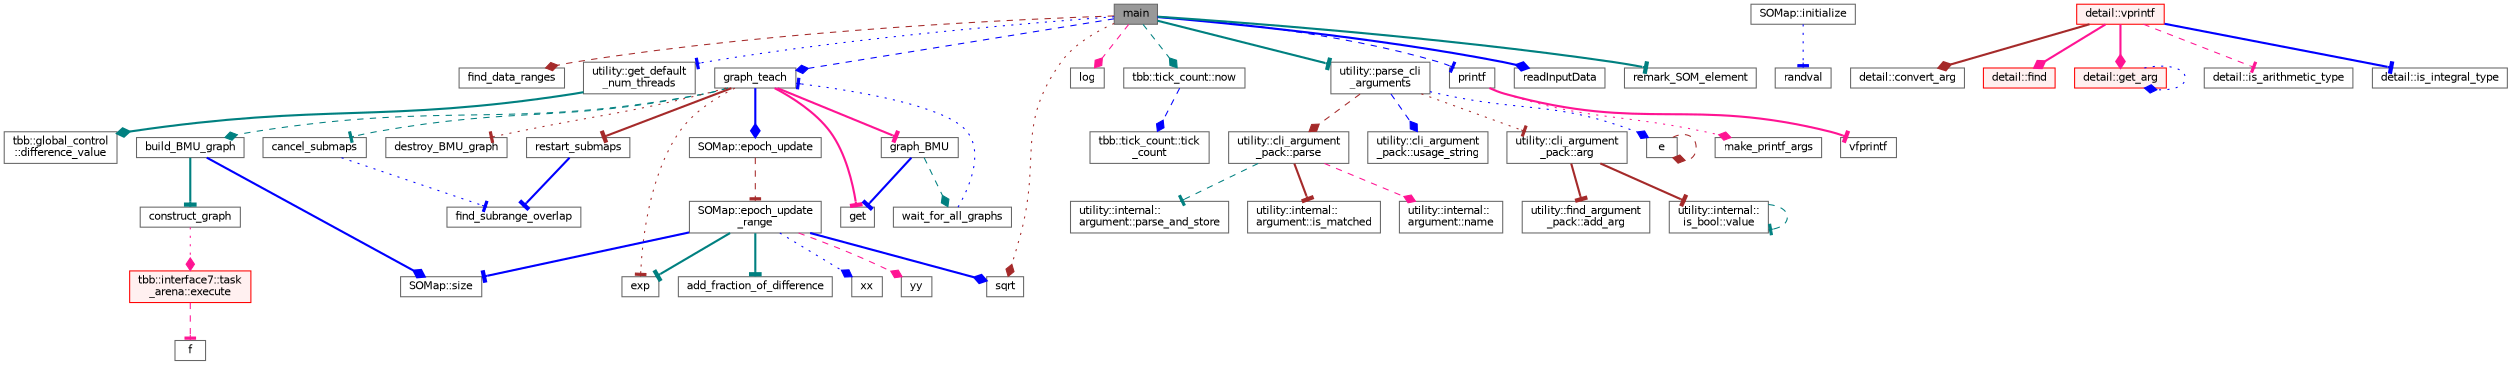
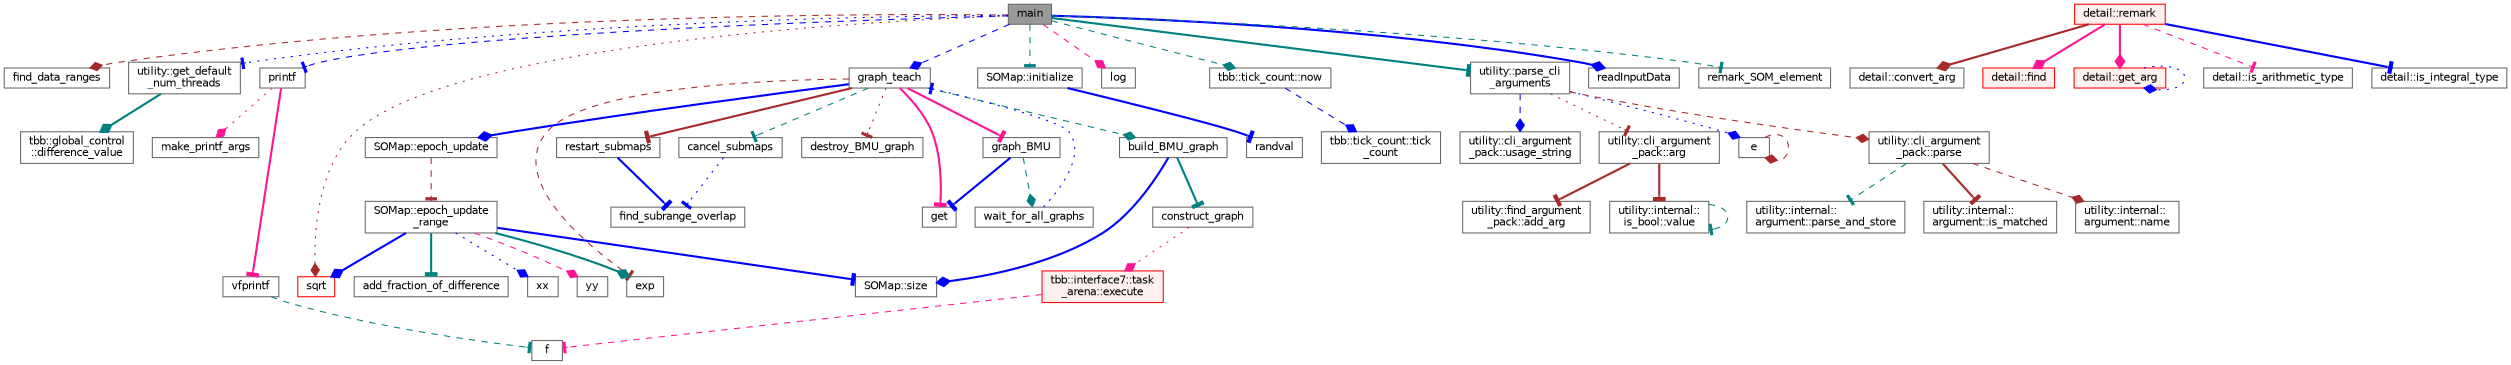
  digraph {
    rankdir=TB
    node [color=grey40 fillcolor=white fontname=Helvetica fontsize=10 shape=box style=filled]
    edge [arrowhead=tee color=blue fontname=Helvetica fontsize=10 labelfontname=Helvetica labelfontsize=10 style=bold]
    n1 [color=gray40 fillcolor=grey60 fontcolor=black height=0.2 label=main width=0.4]
    n2 [height=0.2 label=find_data_ranges width=0.4]
    n3 [height=0.2 label="utility::get_default\l_num_threads" width=0.4]
    n4 [height=0.2 label=graph_teach width=0.4]
-   n5 [height=0.2 label=sqrt width=0.4]
+   n5 [color=red height=0.2 label=sqrt width=0.4]
    n6 [height=0.2 label="SOMap::initialize" width=0.4]
    n7 [height=0.2 label=log width=0.4]
    n8 [height=0.2 label="tbb::tick_count::now" width=0.4]
    n9 [height=0.2 label="utility::parse_cli\l_arguments" width=0.4]
    n10 [height=0.2 label=printf width=0.4]
    n11 [height=0.2 label=readInputData width=0.4]
    n12 [height=0.2 label=remark_SOM_element width=0.4]
    n13 [height=0.2 label="tbb::global_control\l::difference_value" width=0.4]
    n14 [height=0.2 label=build_BMU_graph width=0.4]
    n15 [height=0.2 label=cancel_submaps width=0.4]
    n16 [height=0.2 label=destroy_BMU_graph width=0.4]
    n17 [height=0.2 label="SOMap::epoch_update" width=0.4]
    n18 [height=0.2 label=exp width=0.4]
    n19 [height=0.2 label=get width=0.4]
    n20 [height=0.2 label=graph_BMU width=0.4]
    n21 [height=0.2 label=restart_submaps width=0.4]
    n22 [height=0.2 label=randval width=0.4]
    n23 [height=0.2 label="tbb::tick_count::tick\l_count" width=0.4]
    n24 [height=0.2 label="utility::cli_argument\l_pack::arg" width=0.4]
    n25 [height=0.2 label=e width=0.4]
    n26 [height=0.2 label="utility::cli_argument\l_pack::parse" width=0.4]
    n27 [height=0.2 label="utility::cli_argument\l_pack::usage_string" width=0.4]
    n28 [height=0.2 label=make_printf_args width=0.4]
    n29 [height=0.2 label=vfprintf width=0.4]
    n30 [height=0.2 label=construct_graph width=0.4]
    n31 [height=0.2 label="SOMap::size" width=0.4]
    n32 [height=0.2 label=find_subrange_overlap width=0.4]
    n33 [height=0.2 label="SOMap::epoch_update\l_range" width=0.4]
    n34 [height=0.2 label=wait_for_all_graphs width=0.4]
    n35 [color=red fillcolor="#FFF0F0" height=0.2 label="tbb::interface7::task\l_arena::execute" width=0.4]
    n36 [height=0.2 label=f width=0.4]
    n37 [height=0.2 label=add_fraction_of_difference width=0.4]
    n38 [height=0.2 label=xx width=0.4]
    n39 [height=0.2 label=yy width=0.4]
    n40 [height=0.2 label="utility::find_argument\l_pack::add_arg" width=0.4]
    n41 [height=0.2 label="utility::internal::\lis_bool::value" width=0.4]
    n42 [height=0.2 label="utility::internal::\largument::is_matched" width=0.4]
    n43 [height=0.2 label="utility::internal::\largument::name" width=0.4]
    n44 [height=0.2 label="utility::internal::\largument::parse_and_store" width=0.4]
-   n45 [color=red fillcolor="#FFF0F0" height=0.2 label="detail::vprintf" width=0.4]
+   n45 [color=red fillcolor="#FFF0F0" height=0.2 label="detail::remark" width=0.4]
    n46 [height=0.2 label="detail::convert_arg" width=0.4]
    n47 [color=red fillcolor="#FFF0F0" height=0.2 label="detail::find" width=0.4]
    n48 [color=red fillcolor="#FFF0F0" height=0.2 label="detail::get_arg" width=0.4]
    n49 [height=0.2 label="detail::is_arithmetic_type" width=0.4]
    n50 [height=0.2 label="detail::is_integral_type" width=0.4]
    n1 -> n2 [arrowhead=diamond color=brown style=dashed]
    n1 -> n3 [style=dotted]
    n1 -> n4 [arrowhead=diamond style=dashed]
    n1 -> n5 [arrowhead=diamond color=brown style=dotted]
+   n1 -> n6 [color=teal style=dashed]
    n1 -> n7 [arrowhead=diamond color=deeppink style=dashed]
    n1 -> n8 [arrowhead=diamond color=teal style=dashed]
    n1 -> n9 [color=teal]
    n1 -> n10 [style=dashed]
    n1 -> n11 [arrowhead=diamond]
-   n1 -> n12 [color=teal]
+   n1 -> n12 [color=teal style=dashed]
    n3 -> n13 [arrowhead=diamond color=teal]
    n4 -> n14 [arrowhead=diamond color=teal style=dashed]
    n4 -> n15 [color=teal style=dashed]
    n4 -> n16 [color=brown style=dotted]
    n4 -> n17 [arrowhead=diamond]
-   n4 -> n18 [color=brown style=dotted]
+   n4 -> n18 [color=brown style=dashed]
    n4 -> n19 [color=deeppink]
    n4 -> n20 [color=deeppink]
    n4 -> n21 [color=brown]
-   n6 -> n22 [style=dotted]
+   n6 -> n22
    n8 -> n23 [arrowhead=diamond style=dashed]
    n9 -> n24 [color=brown style=dotted]
    n9 -> n25 [arrowhead=diamond style=dotted]
    n9 -> n26 [arrowhead=diamond color=brown style=dashed]
    n9 -> n27 [arrowhead=diamond style=dashed]
    n10 -> n28 [arrowhead=diamond color=deeppink style=dotted]
    n10 -> n29 [color=deeppink]
    n14 -> n30 [color=teal]
    n14 -> n31 [arrowhead=diamond]
    n15 -> n32 [style=dotted]
    n17 -> n33 [color=brown style=dashed]
    n20 -> n19
    n20 -> n34 [arrowhead=diamond color=teal style=dashed]
    n21 -> n32
    n24 -> n40 [color=brown]
    n24 -> n41 [color=brown]
    n25 -> n25 [arrowhead=diamond color=brown style=dashed]
    n26 -> n42 [color=brown]
-   n26 -> n43 [arrowhead=diamond color=deeppink style=dashed]
+   n26 -> n43 [arrowhead=diamond color=brown style=dashed]
    n26 -> n44 [color=teal style=dashed]
+   n29 -> n36 [color=teal style=dashed]
    n30 -> n35 [arrowhead=diamond color=deeppink style=dotted]
    n33 -> n5 [arrowhead=diamond]
-   n33 -> n18 [color=teal]
+   n33 -> n18 [arrowhead=diamond color=teal]
    n33 -> n31
    n33 -> n37 [color=teal]
    n33 -> n38 [arrowhead=diamond style=dotted]
    n33 -> n39 [arrowhead=diamond color=deeppink style=dashed]
    n34 -> n4 [style=dotted]
    n35 -> n36 [color=deeppink style=dashed]
    n41 -> n41 [color=teal style=dashed]
    n45 -> n46 [arrowhead=diamond color=brown]
    n45 -> n47 [arrowhead=diamond color=deeppink]
    n45 -> n48 [arrowhead=diamond color=deeppink]
    n45 -> n49 [color=deeppink style=dashed]
    n45 -> n50
    n48 -> n48 [arrowhead=diamond style=dotted]
  }
